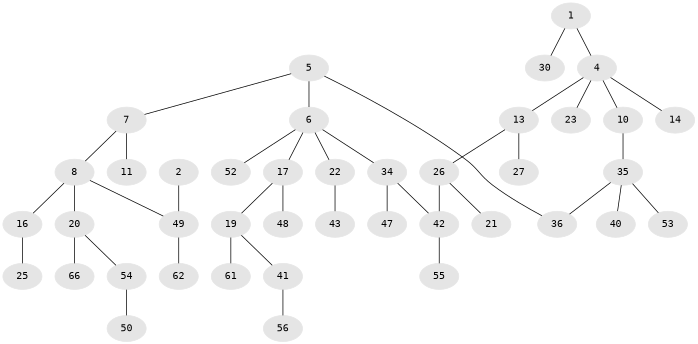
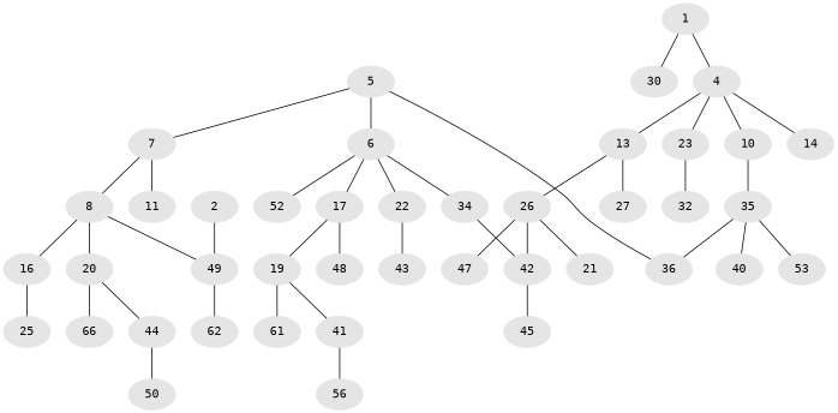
  graph {
    fontname="DejaVu Sans Mono"
    node [color=gray90 fontname="DejaVu Sans Mono" style=filled]
    edge [fontname="DejaVu Sans Mono"]
    1 [super="+3"]
    4 [super="+24"]
    30
    49 [super="+59"]
    2
    10 [super="+58"]
    13 [super="+18"]
    14
    23 [super="+60"]
    5 [super="+12"]
    6 [super="+15"]
    7
    36
    62
    35 [super="+38"]
    26 [super="+33"]
    27 [super="+65"]
+   32 [super="+45"]
    17 [super="+31"]
    22 [super="+29"]
    34
    52
    8 [super="+9"]
    11 [super="+54"]
    19 [super="+39"]
    48
    43 [super="+57"]
    42 [super="+64"]
    16 [super="+21"]
    20 [super="+37"]
    25 [super="+28"]
-   44 [label=54]
+   44
    66
    40
    53
    47 [super="+63"]
    n37 [label=21]
    41 [super="+46"]
    61
    56
    50
-   55
+   55 [label=45]
    1 -- 4
    1 -- 30
    4 -- 10
    4 -- 13
    4 -- 14
    4 -- 23
    49 -- 62
    2 -- 49
    10 -- 35
    13 -- 26
    13 -- 27
+   23 -- 32
    5 -- 6
    5 -- 7
    5 -- 36
    6 -- 17
    6 -- 22
    6 -- 34
    6 -- 52
    7 -- 8
    7 -- 11
    35 -- 36
    35 -- 40
    35 -- 53
    26 -- 42
-   34 -- 47
+   26 -- 47
    26 -- n37
    17 -- 19
    17 -- 48
    22 -- 43 [weight=2]
    34 -- 42
    8 -- 49
    8 -- 16
    8 -- 20
    19 -- 41
    19 -- 61
    42 -- 55
    16 -- 25
    20 -- 44
    20 -- 66
    44 -- 50
    41 -- 56
  }
